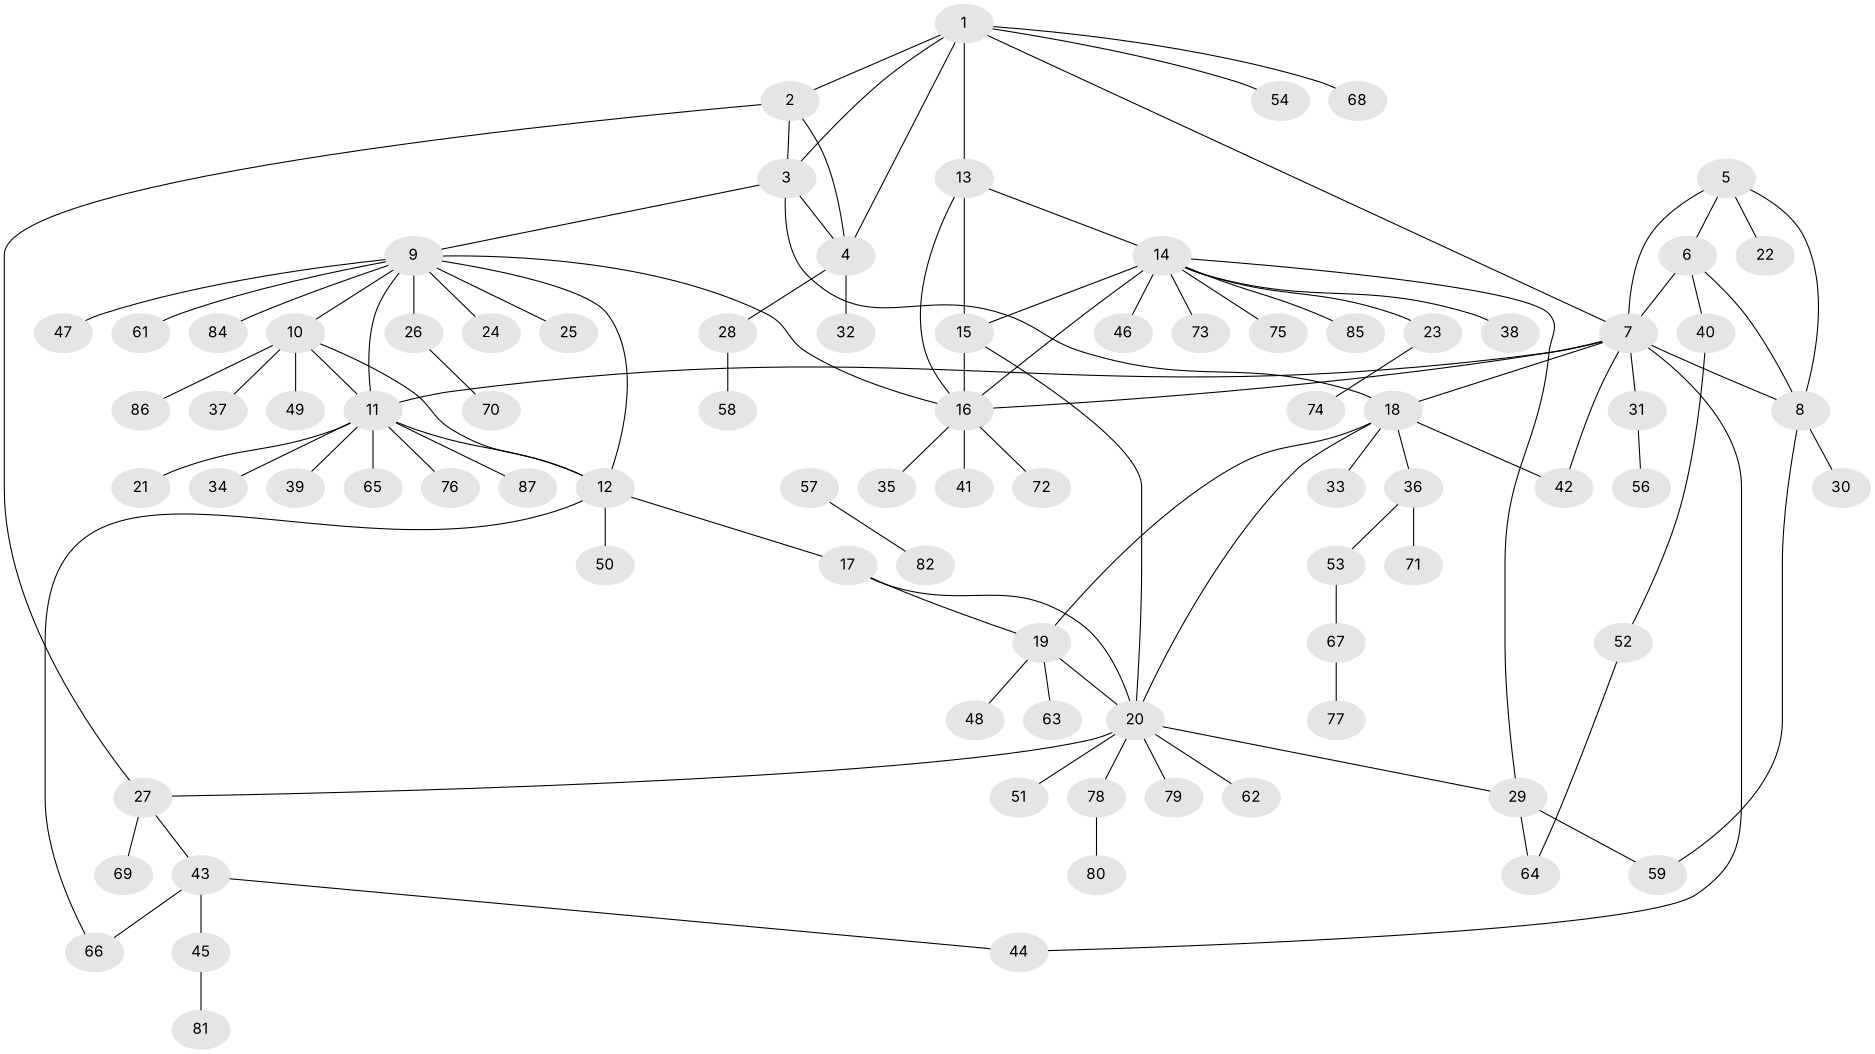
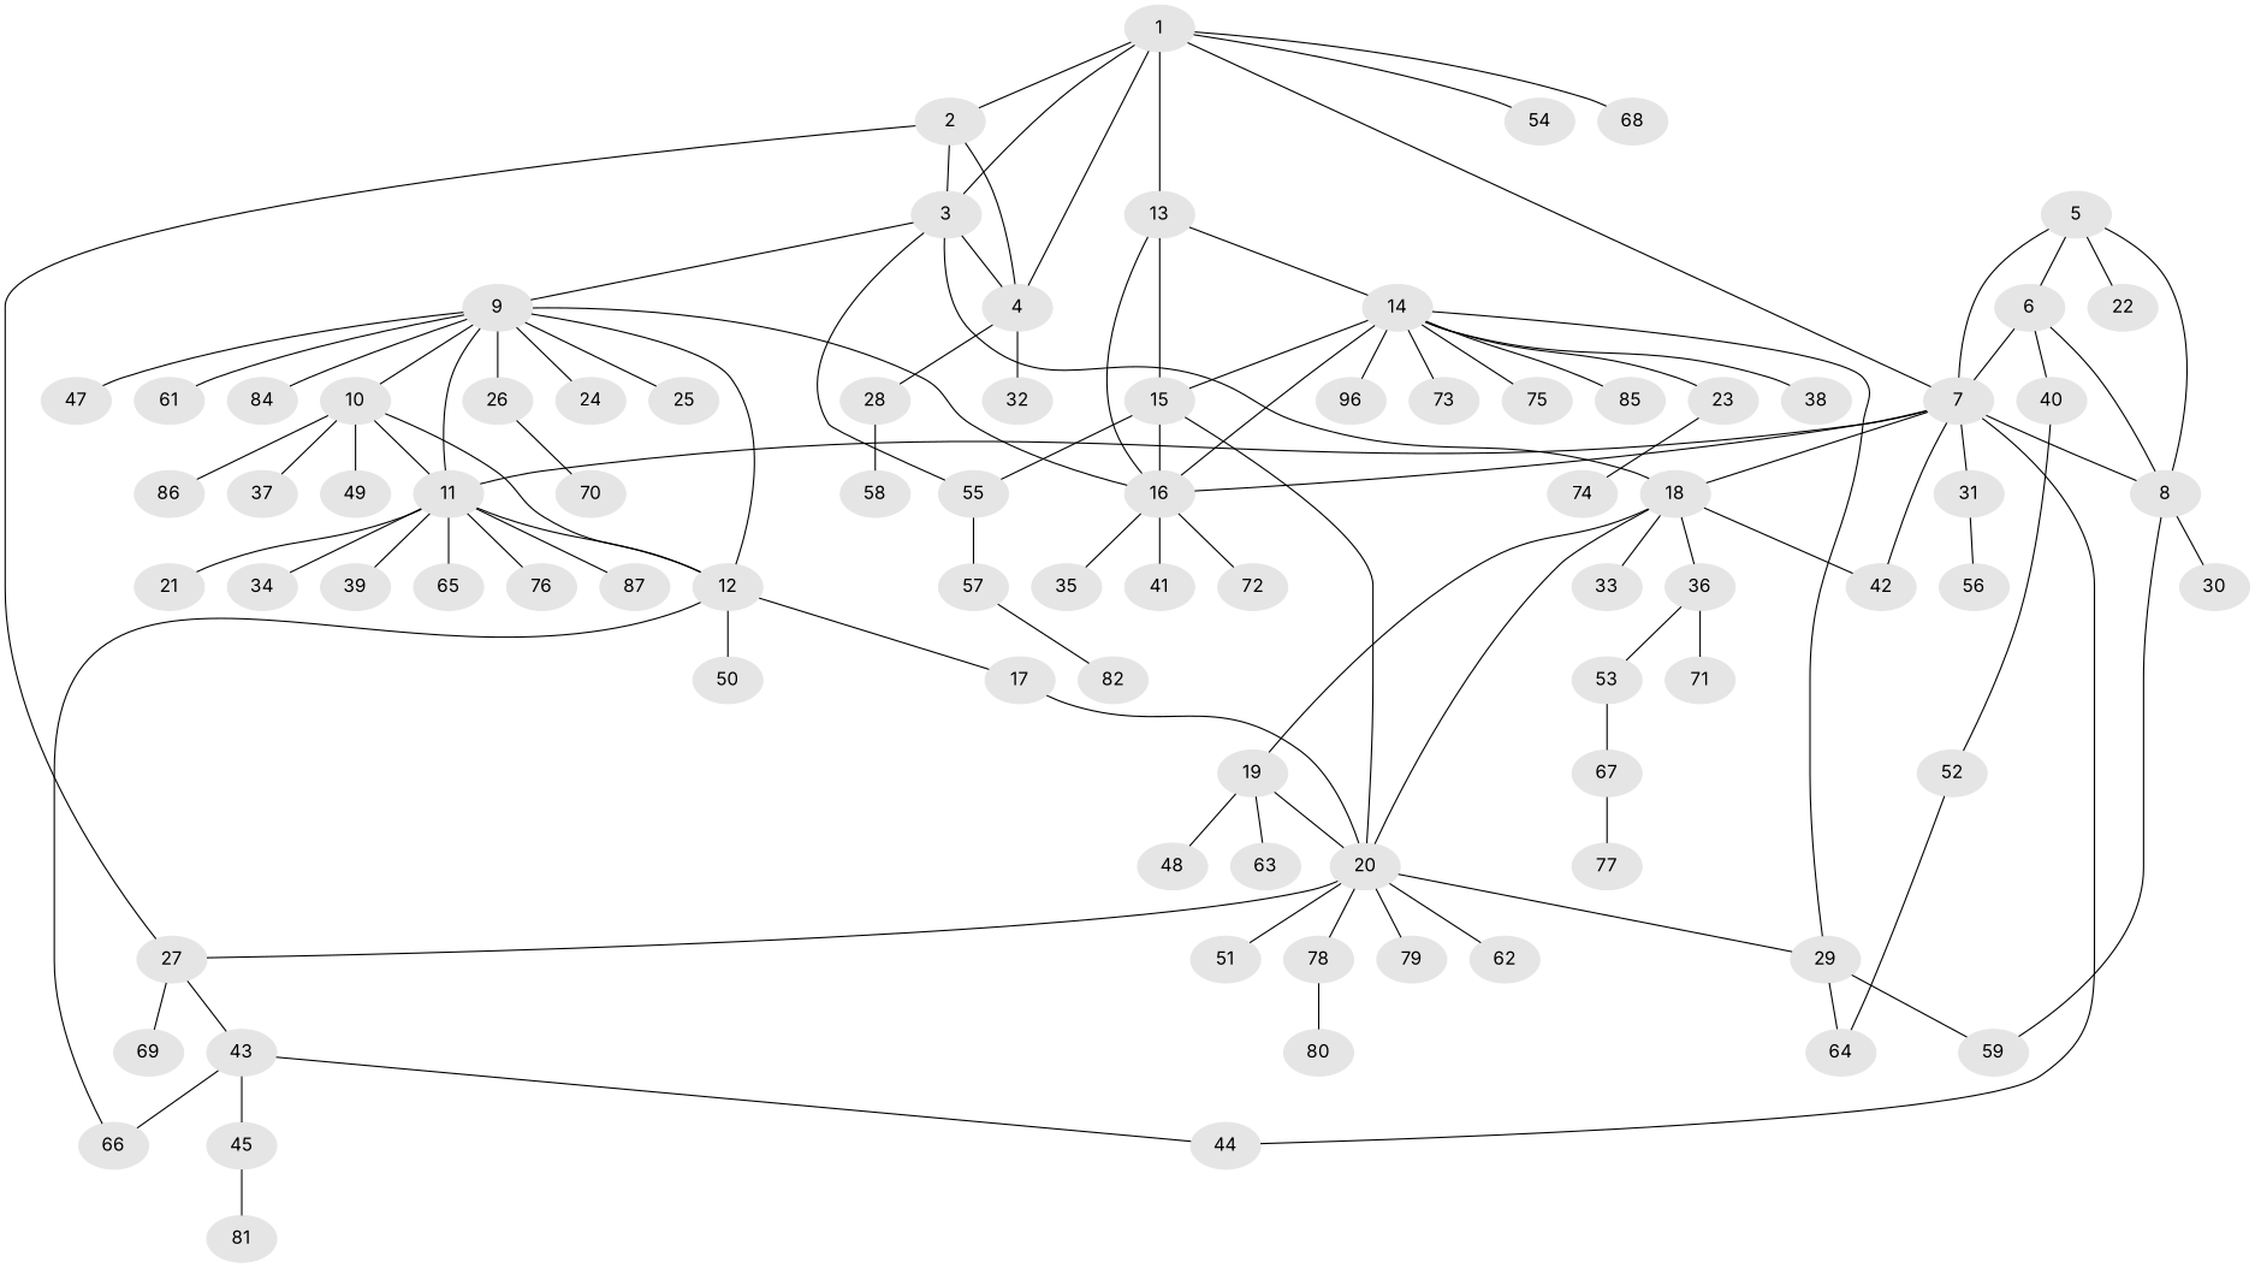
  graph {
    fontname=Inter
    node [color=gray90 fontname=Inter style=filled]
    edge [fontname=Inter]
    1
    2
    3
    4
    7
    13
    54
    68
    27
    9
    18
+   55
    28
    32
    8
    11
    16
    31
    42
    44
    14
    15
    43
    69
    10
    12
    24
    25
    26
    47
    61
    84
    20
    19
    33
    36
    57
    58
    5
    6
    22
    40
    30
    59
    52
    21
    34
    39
    65
    76
    n51 [label=87]
    35
    41
    72
    56
    37
    49
    86
    17
    50
    66
    70
    23
    29
    38
-   46
+   46 [label=96]
    73
    75
    85
    74
    64
    51
    62
    78
    79
    48
    63
    53
    71
    80
    45
    67
    81
    77
    82
    1 -- 2
    1 -- 3
    1 -- 4
    1 -- 7
    1 -- 13
    1 -- 54
    1 -- 68
    2 -- 3
    2 -- 4
    2 -- 27
    3 -- 4
    3 -- 9
    3 -- 18
+   3 -- 55
    4 -- 28
    4 -- 32
    7 -- 18
    7 -- 8
    7 -- 11
    7 -- 16
    7 -- 31
    7 -- 42
    7 -- 44
    13 -- 16
    13 -- 14
    13 -- 15
    27 -- 43
    27 -- 69
    9 -- 11
    9 -- 16
    9 -- 10
    9 -- 12
    9 -- 24
    9 -- 25
    9 -- 26
    9 -- 47
    9 -- 61
    9 -- 84
    18 -- 42
    18 -- 20
    18 -- 19
    18 -- 33
    18 -- 36
+   55 -- 57
    28 -- 58
    8 -- 30
    8 -- 59
    11 -- 12
    11 -- 21
    11 -- 34
    11 -- 39
    11 -- 65
    11 -- 76
    11 -- n51
    16 -- 35
    16 -- 41
    16 -- 72
    31 -- 56
    14 -- 16
    14 -- 15
    14 -- 23
    14 -- 29
    14 -- 38
    14 -- 46
    14 -- 73
    14 -- 75
    14 -- 85
+   15 -- 55
    15 -- 16
    15 -- 20
    43 -- 44
    43 -- 66
    43 -- 45
    10 -- 11
    10 -- 12
    10 -- 37
    10 -- 49
    10 -- 86
    12 -- 17
    12 -- 50
    12 -- 66
    26 -- 70
    20 -- 27
    20 -- 29
    20 -- 51
    20 -- 62
    20 -- 78
    20 -- 79
    19 -- 20
    19 -- 48
    19 -- 63
    36 -- 53
    36 -- 71
    57 -- 82
    5 -- 7
    5 -- 8
    5 -- 6
    5 -- 22
    6 -- 7
    6 -- 8
    6 -- 40
    40 -- 52
    52 -- 64
    17 -- 20
-   17 -- 19
    23 -- 74
    29 -- 59
    29 -- 64
    78 -- 80
    53 -- 67
    45 -- 81
    67 -- 77
  }
